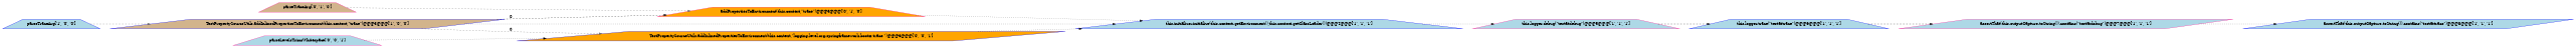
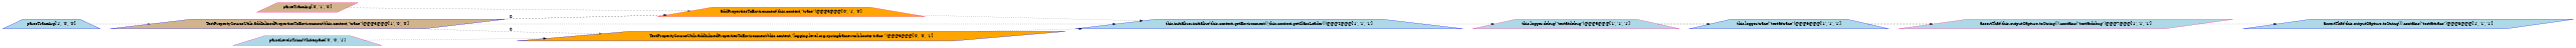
  digraph {
    rankdir=LR
    node [fillcolor=lightblue shape=trapezium style=filled color=blue]
    edge [style=dotted color=black]
    n1 [label="assertThat(this.outputCapture.toString()).contains(\"testattrace\")@@@8@@@['1', '1', '1']" shape=parallelogram]
    n2 [fillcolor=orange label="addPropertiesToEnvironment(this.context,\"trace\")@@@3@@@['0', '1', '0']" color=deeppink]
    n3 [label="this.initializer.initialize(this.context.getEnvironment(),this.context.getClassLoader())@@@4@@@['1', '1', '1']"]
    n4 [fillcolor=orange label="TestPropertySourceUtils.addInlinedPropertiesToEnvironment(this.context,\"logging.level.org.springframework.boot= trace \")@@@3@@@['0', '0', '1']" shape=parallelogram]
-   n5 [fillcolor=tan label="parseTraceArg['0', '1', '0']" color=deeppink]
+   n5 [fillcolor=tan label="parseTraceArg['0', '1', '0']" shape=parallelogram color=deeppink]
    n6 [label="this.logger.debug(\"testatdebug\")@@@5@@@['1', '1', '1']" color=deeppink]
    n7 [fillcolor=tan label="TestPropertySourceUtils.addInlinedPropertiesToEnvironment(this.context,\"trace\")@@@3@@@['1', '0', '0']" shape=parallelogram]
    n8 [label="assertThat(this.outputCapture.toString()).contains(\"testatdebug\")@@@7@@@['1', '1', '1']" shape=parallelogram color=deeppink]
    n9 [label="parseTraceArg['1', '0', '0']"]
    n10 [label="this.logger.trace(\"testattrace\")@@@6@@@['1', '1', '1']"]
    n11 [label="parseLevelsTrimsWhitespace['0', '0', '1']" color=deeppink]
    n2 -> n3
    n3 -> n6
    n4 -> n3
    n5 -> n2 [style=dashed color=gray40]
    n6 -> n10 [style=dashed]
    n7 -> n2 [label=0 style=dashed]
    n7 -> n3
    n7 -> n4 [label=0 style=dashed color=gray40]
    n8 -> n1
    n9 -> n7 [style=dashed color=gray40]
    n10 -> n8 [style=dashed]
    n11 -> n4
  }
